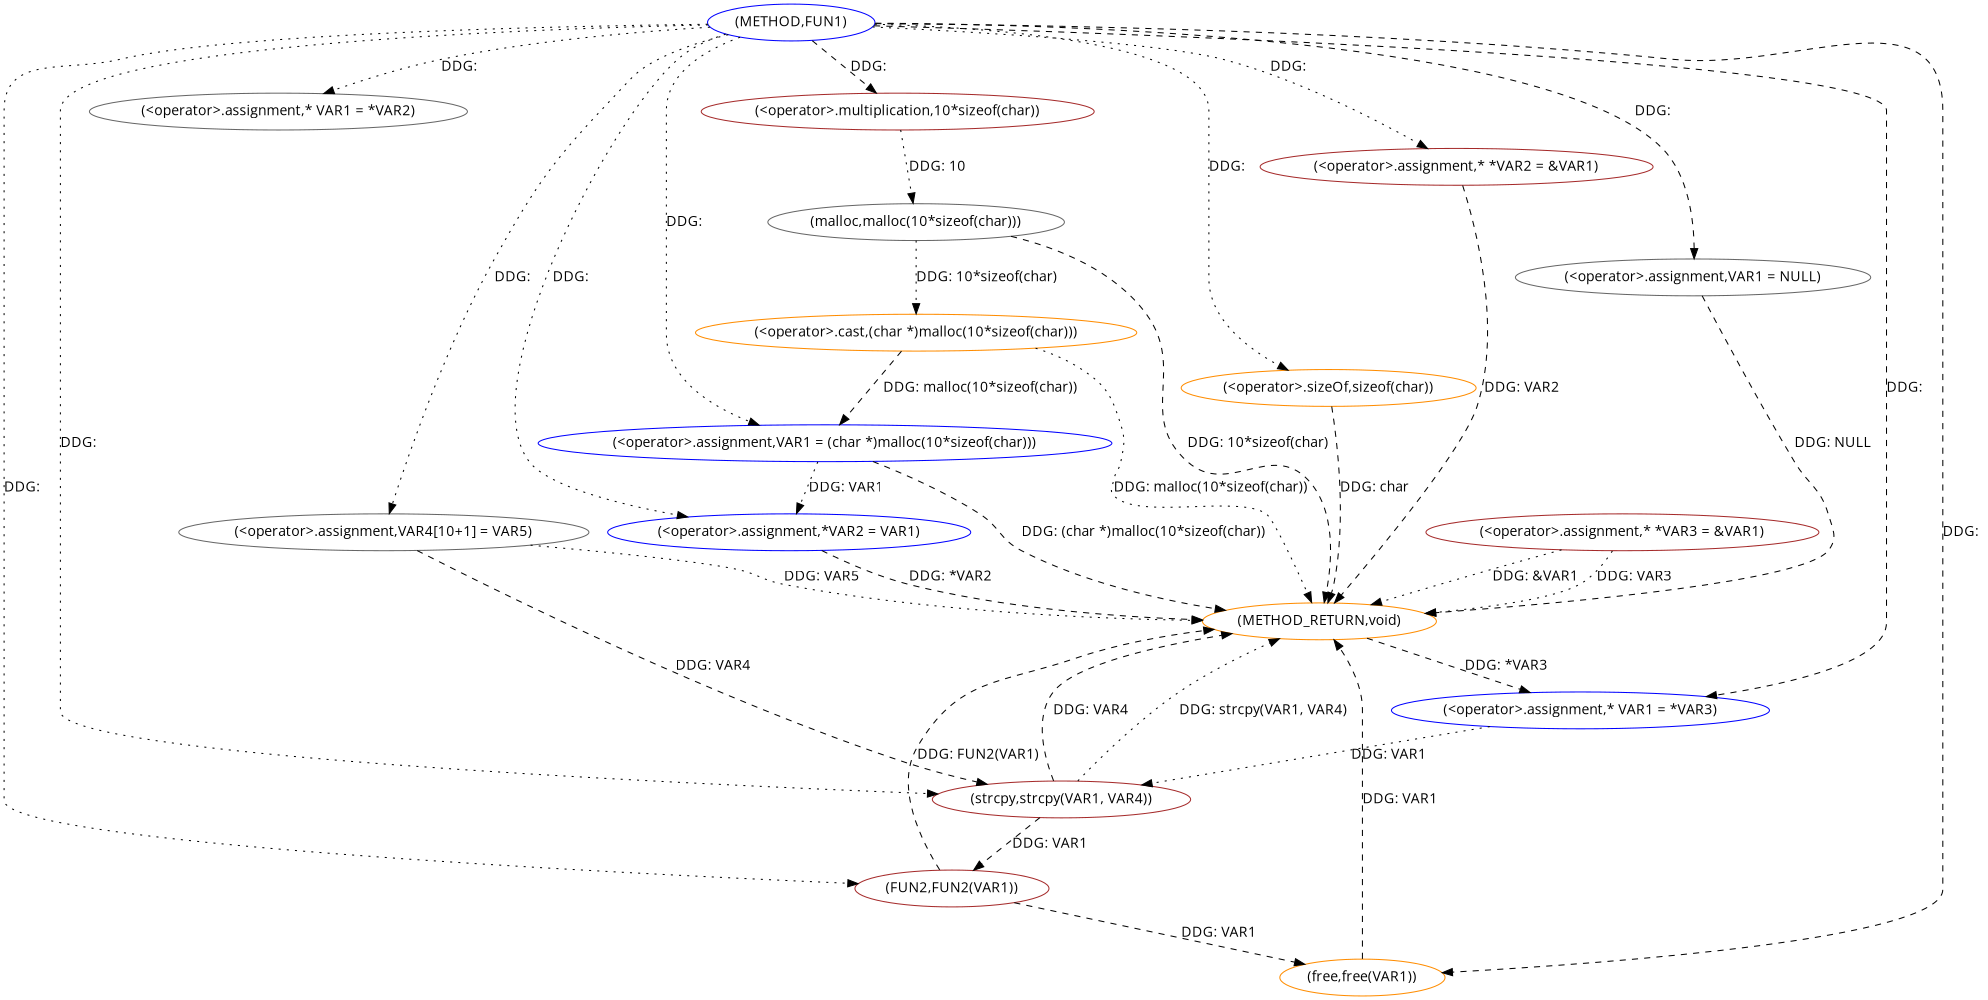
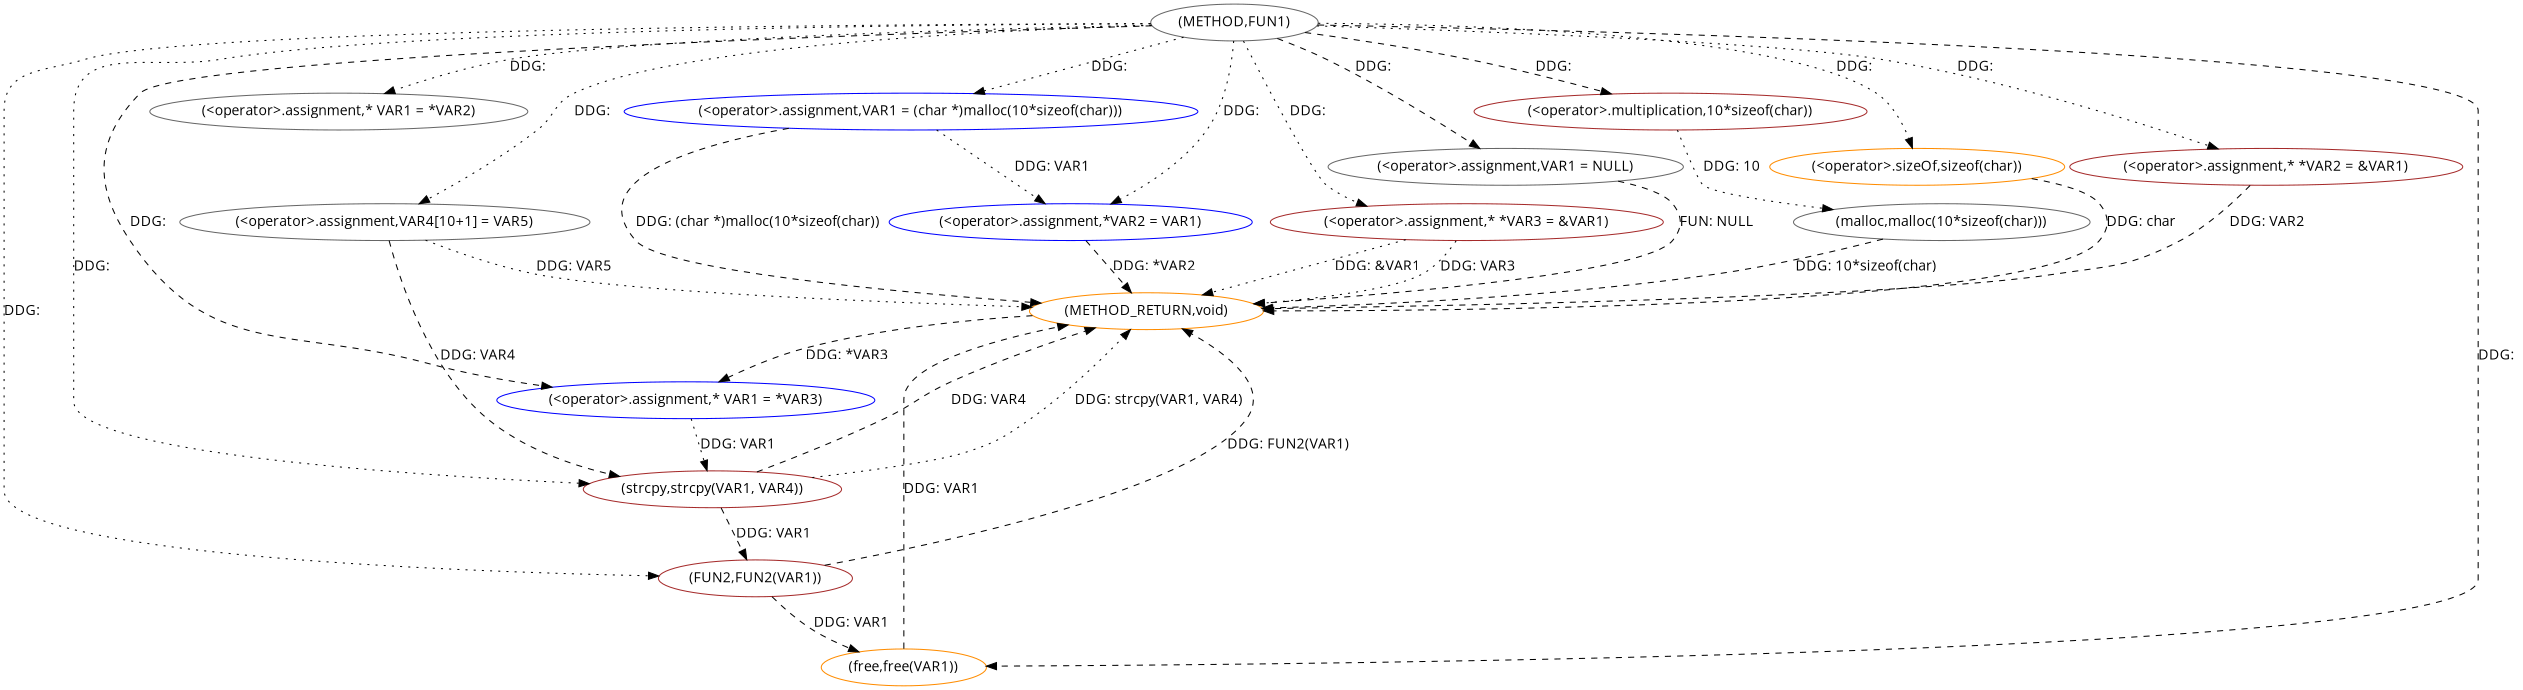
  digraph {
    fontname="Open Sans"
    node [color=brown fontname="Open Sans"]
    edge [fontname="Open Sans" style=dotted]
-   n1 [color=blue label="(METHOD,FUN1)"]
+   n1 [color=gray40 label="(METHOD,FUN1)"]
    n2 [label="(<operator>.assignment,* *VAR2 = &VAR1)"]
    n3 [label="(<operator>.assignment,* *VAR3 = &VAR1)"]
    n4 [color=gray40 label="(<operator>.assignment,VAR1 = NULL)"]
    n5 [color=gray40 label="(<operator>.assignment,* VAR1 = *VAR2)"]
    n6 [color=blue label="(<operator>.assignment,VAR1 = (char *)malloc(10*sizeof(char)))"]
    n7 [label="(<operator>.multiplication,10*sizeof(char))"]
    n8 [color=darkorange label="(<operator>.sizeOf,sizeof(char))"]
    n9 [color=blue label="(<operator>.assignment,*VAR2 = VAR1)"]
    n10 [color=blue label="(<operator>.assignment,* VAR1 = *VAR3)"]
    n11 [color=gray40 label="(<operator>.assignment,VAR4[10+1] = VAR5)"]
    n12 [label="(strcpy,strcpy(VAR1, VAR4))"]
    n13 [label="(FUN2,FUN2(VAR1))"]
    n14 [color=darkorange label="(free,free(VAR1))"]
    n15 [color=darkorange label="(METHOD_RETURN,void)"]
    n16 [color=gray40 label="(malloc,malloc(10*sizeof(char)))"]
-   n17 [color=darkorange label="(<operator>.cast,(char *)malloc(10*sizeof(char)))"]
    n1 -> n2 [label="DDG: "]
+   n1 -> n3 [label="DDG: "]
    n1 -> n4 [label="DDG: " style=dashed]
    n1 -> n5 [label="DDG: "]
    n1 -> n6 [label="DDG: "]
    n1 -> n7 [label="DDG: " style=dashed]
    n1 -> n8 [label="DDG: "]
    n1 -> n9 [label="DDG: "]
    n1 -> n10 [label="DDG: " style=dashed]
    n1 -> n11 [label="DDG: "]
    n1 -> n12 [label="DDG: "]
    n1 -> n13 [label="DDG: "]
    n1 -> n14 [label="DDG: " style=dashed]
    n2 -> n15 [label="DDG: VAR2" style=dashed]
    n3 -> n15 [label="DDG: &VAR1"]
    n3 -> n15 [label="DDG: VAR3"]
-   n4 -> n15 [label="DDG: NULL" style=dashed]
+   n4 -> n15 [label="FUN: NULL" style=dashed]
    n6 -> n9 [label="DDG: VAR1"]
    n6 -> n15 [label="DDG: (char *)malloc(10*sizeof(char))" style=dashed]
    n7 -> n16 [label="DDG: 10"]
    n8 -> n15 [label="DDG: char" style=dashed]
    n9 -> n15 [label="DDG: *VAR2" style=dashed]
    n10 -> n12 [label="DDG: VAR1"]
    n11 -> n12 [label="DDG: VAR4" style=dashed]
    n11 -> n15 [label="DDG: VAR5"]
    n12 -> n13 [label="DDG: VAR1" style=dashed]
    n12 -> n15 [label="DDG: strcpy(VAR1, VAR4)"]
    n12 -> n15 [label="DDG: VAR4" style=dashed]
    n13 -> n14 [label="DDG: VAR1" style=dashed]
    n13 -> n15 [label="DDG: FUN2(VAR1)" style=dashed]
    n14 -> n15 [label="DDG: VAR1" style=dashed]
    n15 -> n10 [label="DDG: *VAR3" style=dashed]
    n16 -> n15 [label="DDG: 10*sizeof(char)" style=dashed]
-   n16 -> n17 [label="DDG: 10*sizeof(char)"]
-   n17 -> n6 [label="DDG: malloc(10*sizeof(char))" style=dashed]
-   n17 -> n15 [label="DDG: malloc(10*sizeof(char))"]
  }
